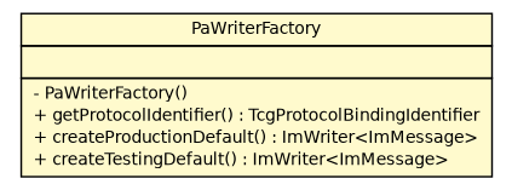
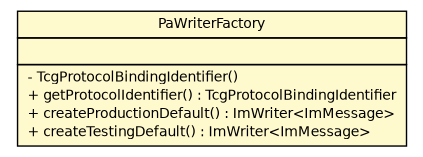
  digraph {
    nodesep=0.25
    ranksep=0.5
-   n1 [fontcolor=black fontname=Helvetica fontsize=10.0 label=<<table title="org.ietf.nea.pa.serialize.writer.bytebuffer.PaWriterFactory" border="0" cellborder="1" cellspacing="0" cellpadding="2" port="p" bgcolor="lemonChiffon" href="./PaWriterFactory.html"> 		<tr><td><table border="0" cellspacing="0" cellpadding="1"> <tr><td align="center" balign="center"> PaWriterFactory </td></tr> 		</table></td></tr> 		<tr><td><table border="0" cellspacing="0" cellpadding="1"> <tr><td align="left" balign="left">  </td></tr> 		</table></td></tr> 		<tr><td><table border="0" cellspacing="0" cellpadding="1"> <tr><td align="left" balign="left"> - PaWriterFactory() </td></tr> <tr><td align="left" balign="left"> + getProtocolIdentifier() : TcgProtocolBindingIdentifier </td></tr> <tr><td align="left" balign="left"> + createProductionDefault() : ImWriter&lt;ImMessage&gt; </td></tr> <tr><td align="left" balign="left"> + createTestingDefault() : ImWriter&lt;ImMessage&gt; </td></tr> 		</table></td></tr> 		</table>> shape=plaintext]
+   n1 [fontcolor=black fontname=Helvetica fontsize=10.0 label=<<table title="org.ietf.nea.pa.serialize.writer.bytebuffer.PaWriterFactory" border="0" cellborder="1" cellspacing="0" cellpadding="2" port="p" bgcolor="lemonChiffon" href="./PaWriterFactory.html"> 		<tr><td><table border="0" cellspacing="0" cellpadding="1"> <tr><td align="center" balign="center"> PaWriterFactory </td></tr> 		</table></td></tr> 		<tr><td><table border="0" cellspacing="0" cellpadding="1"> <tr><td align="left" balign="left">  </td></tr> 		</table></td></tr> 		<tr><td><table border="0" cellspacing="0" cellpadding="1"> <tr><td align="left" balign="left"> - TcgProtocolBindingIdentifier() </td></tr> <tr><td align="left" balign="left"> + getProtocolIdentifier() : TcgProtocolBindingIdentifier </td></tr> <tr><td align="left" balign="left"> + createProductionDefault() : ImWriter&lt;ImMessage&gt; </td></tr> <tr><td align="left" balign="left"> + createTestingDefault() : ImWriter&lt;ImMessage&gt; </td></tr> 		</table></td></tr> 		</table>> shape=plaintext]
  }
